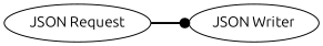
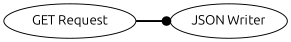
  digraph {
    rankdir=LR
    fontname=Ubuntu
    node [fontname=Ubuntu]
-   n1 [label="JSON Request"]
+   n1 [label="GET Request"]
    n2 [label="JSON Writer"]
    n1 -> n2 [style=bold arrowhead=dot fontname=Ubuntu]
  }
